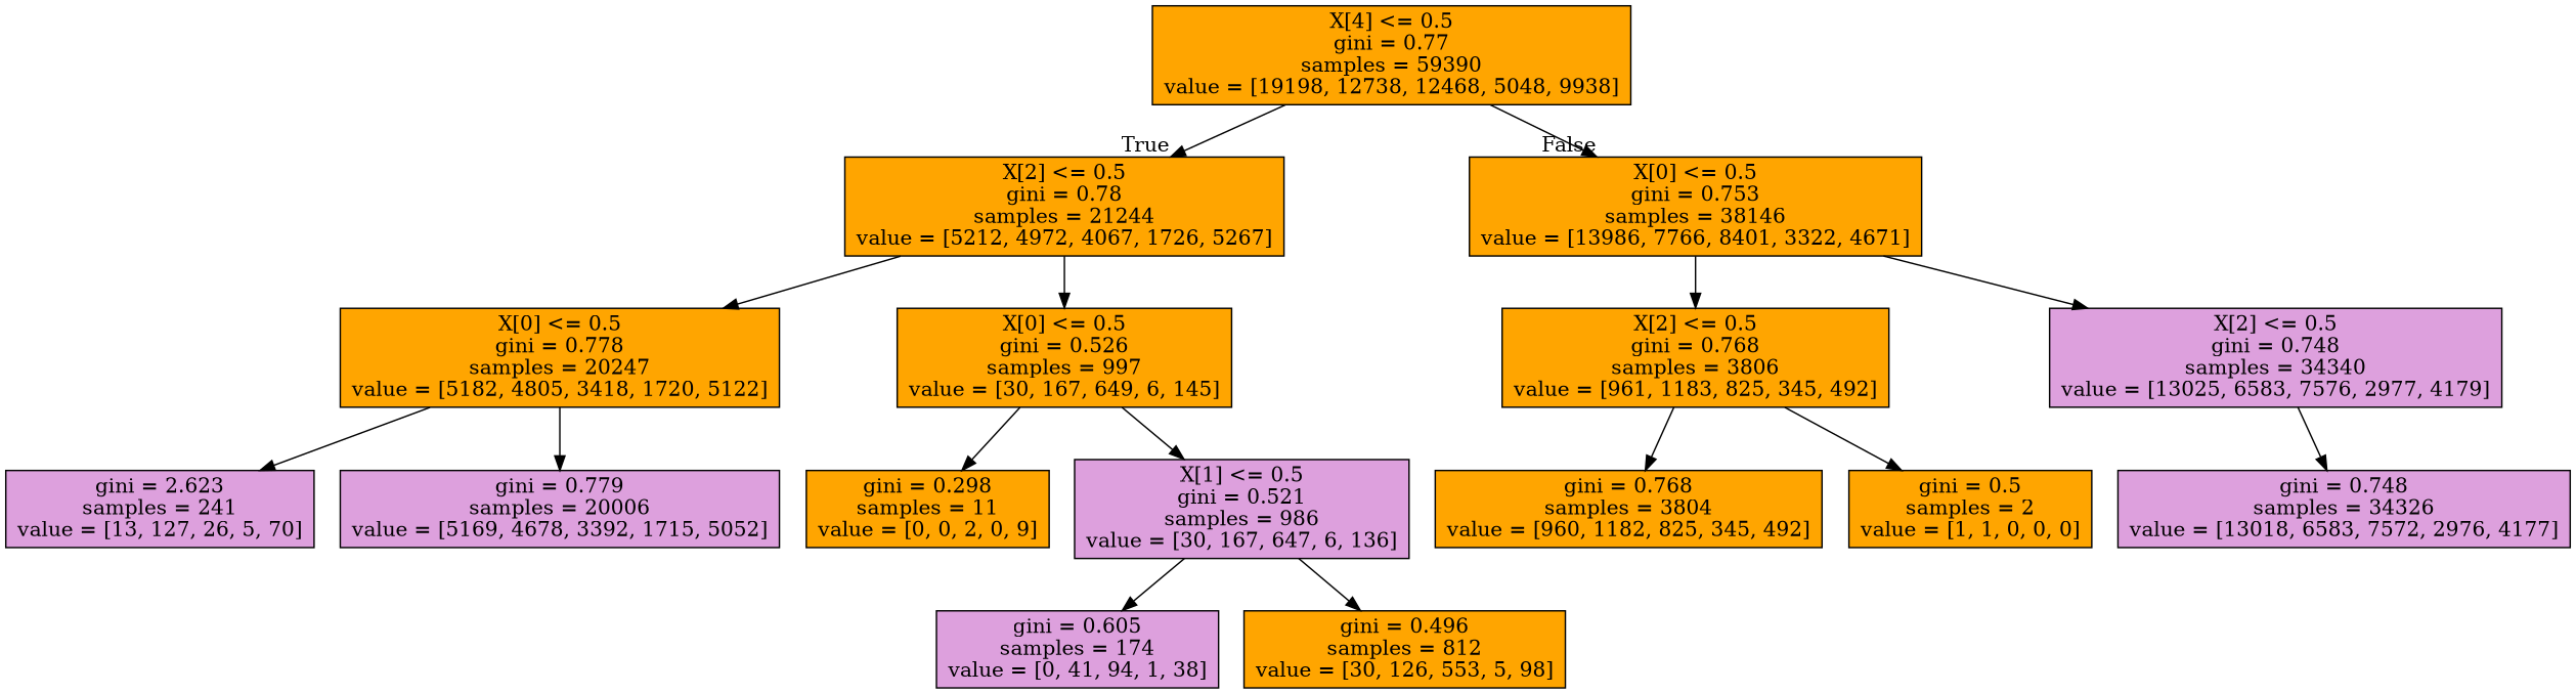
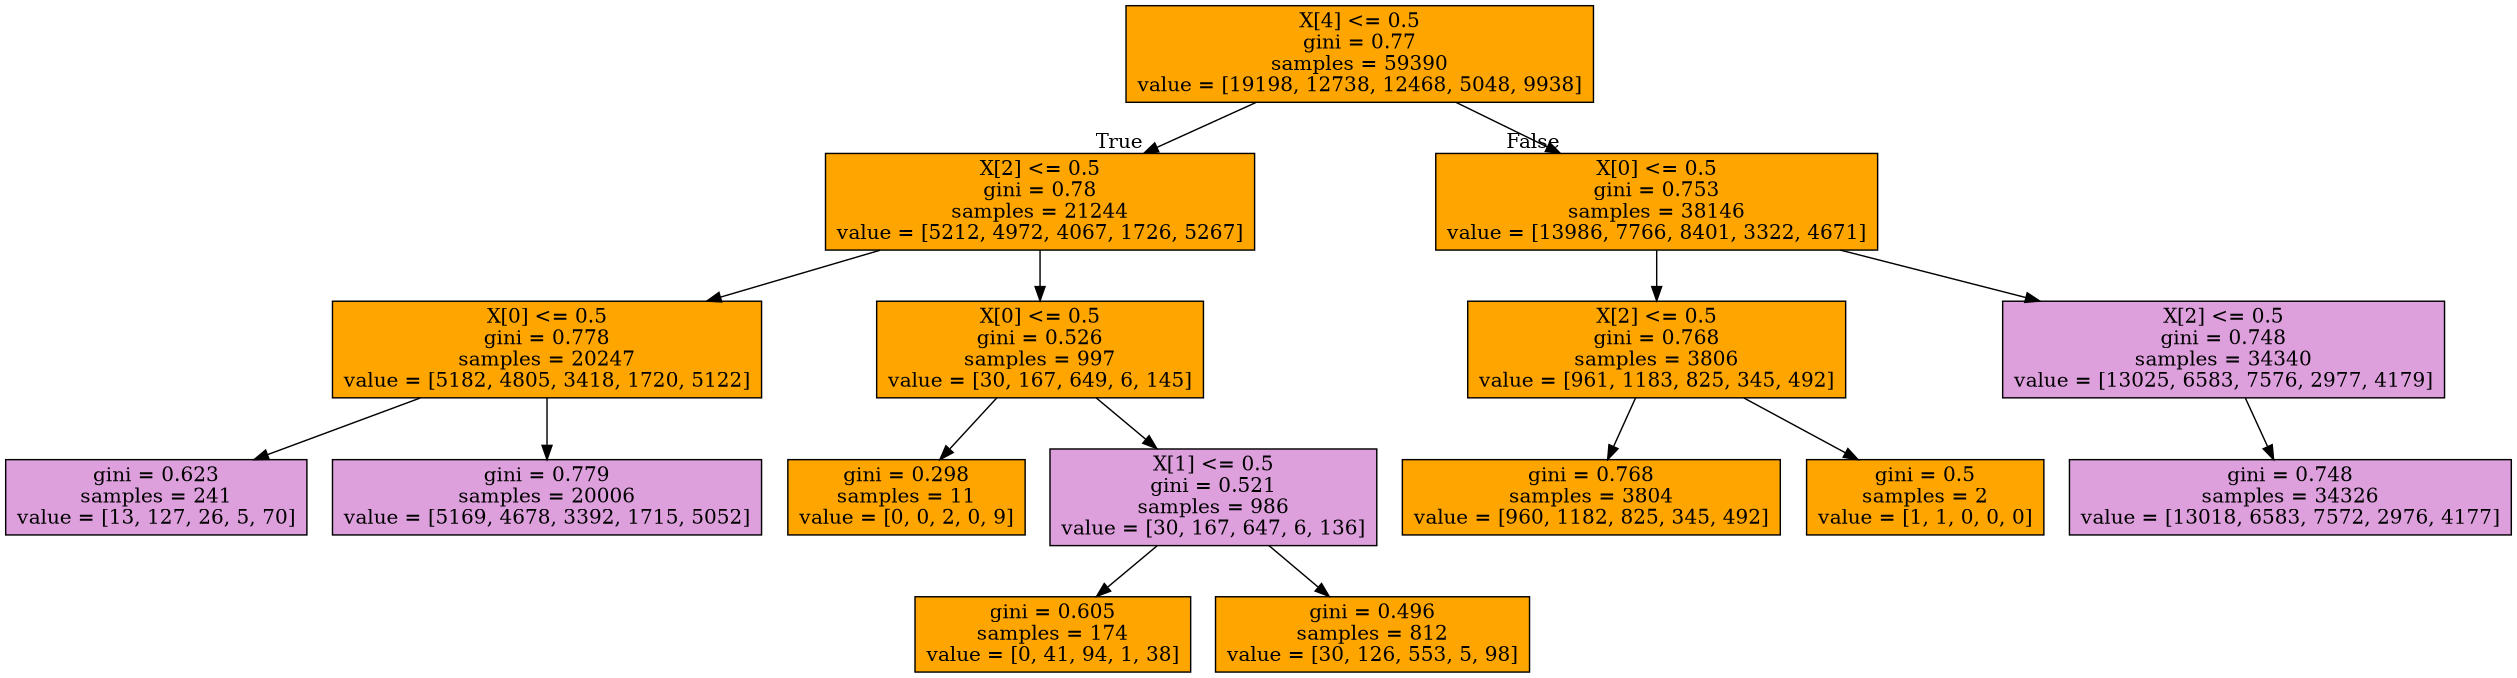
  digraph {
    node [fillcolor=orange shape=box style=filled]
    n1 [label="X[4] <= 0.5\ngini = 0.77\nsamples = 59390\nvalue = [19198, 12738, 12468, 5048, 9938]"]
    n2 [label="X[2] <= 0.5\ngini = 0.78\nsamples = 21244\nvalue = [5212, 4972, 4067, 1726, 5267]"]
    n3 [label="X[0] <= 0.5\ngini = 0.753\nsamples = 38146\nvalue = [13986, 7766, 8401, 3322, 4671]"]
    n4 [label="X[0] <= 0.5\ngini = 0.778\nsamples = 20247\nvalue = [5182, 4805, 3418, 1720, 5122]"]
    n5 [label="X[0] <= 0.5\ngini = 0.526\nsamples = 997\nvalue = [30, 167, 649, 6, 145]"]
    n6 [label="X[2] <= 0.5\ngini = 0.768\nsamples = 3806\nvalue = [961, 1183, 825, 345, 492]"]
    n7 [fillcolor=plum label="X[2] <= 0.5\ngini = 0.748\nsamples = 34340\nvalue = [13025, 6583, 7576, 2977, 4179]"]
-   n8 [fillcolor=plum label="gini = 2.623\nsamples = 241\nvalue = [13, 127, 26, 5, 70]"]
+   n8 [fillcolor=plum label="gini = 0.623\nsamples = 241\nvalue = [13, 127, 26, 5, 70]"]
    n9 [fillcolor=plum label="gini = 0.779\nsamples = 20006\nvalue = [5169, 4678, 3392, 1715, 5052]"]
    n10 [label="gini = 0.298\nsamples = 11\nvalue = [0, 0, 2, 0, 9]"]
    n11 [fillcolor=plum label="X[1] <= 0.5\ngini = 0.521\nsamples = 986\nvalue = [30, 167, 647, 6, 136]"]
-   n12 [fillcolor=plum label="gini = 0.605\nsamples = 174\nvalue = [0, 41, 94, 1, 38]"]
+   n12 [label="gini = 0.605\nsamples = 174\nvalue = [0, 41, 94, 1, 38]"]
    n13 [label="gini = 0.496\nsamples = 812\nvalue = [30, 126, 553, 5, 98]"]
    n14 [label="gini = 0.768\nsamples = 3804\nvalue = [960, 1182, 825, 345, 492]"]
    n15 [label="gini = 0.5\nsamples = 2\nvalue = [1, 1, 0, 0, 0]"]
    n16 [fillcolor=plum label="gini = 0.748\nsamples = 34326\nvalue = [13018, 6583, 7572, 2976, 4177]"]
    n1 -> n2 [headlabel=True labelangle=45 labeldistance=2.5]
    n1 -> n3 [headlabel=False labelangle=-45 labeldistance=2.5]
    n2 -> n4
    n2 -> n5
    n3 -> n6
    n3 -> n7
    n4 -> n8
    n4 -> n9
    n5 -> n10
    n5 -> n11
    n6 -> n14
    n6 -> n15
    n7 -> n16
    n11 -> n12
    n11 -> n13
  }
